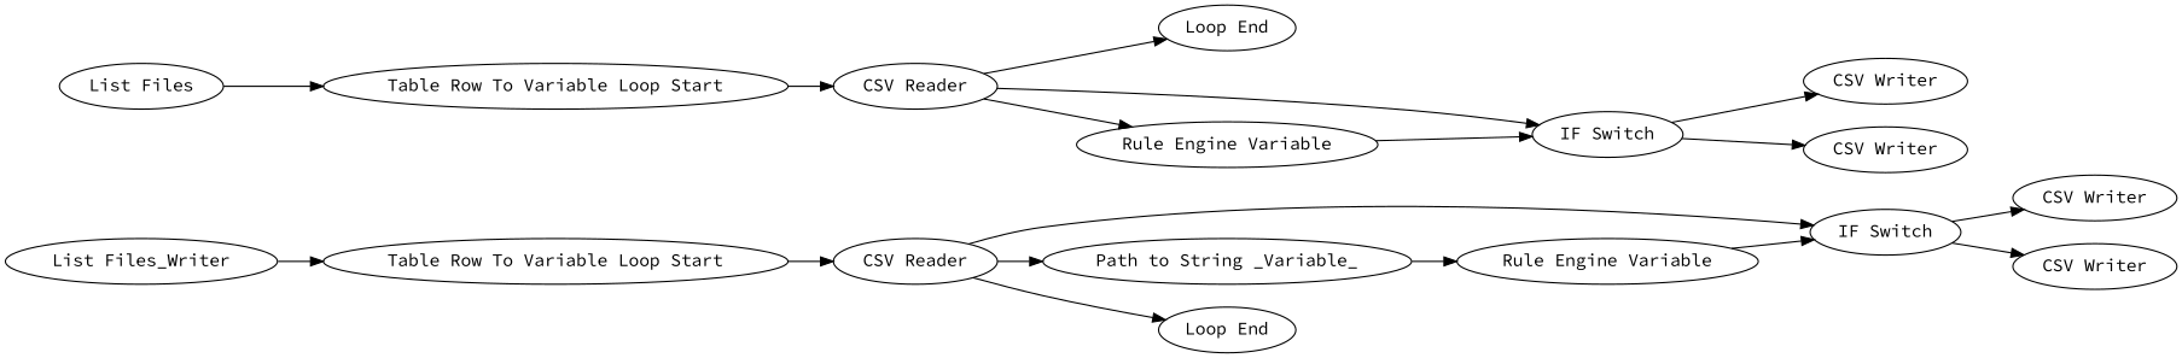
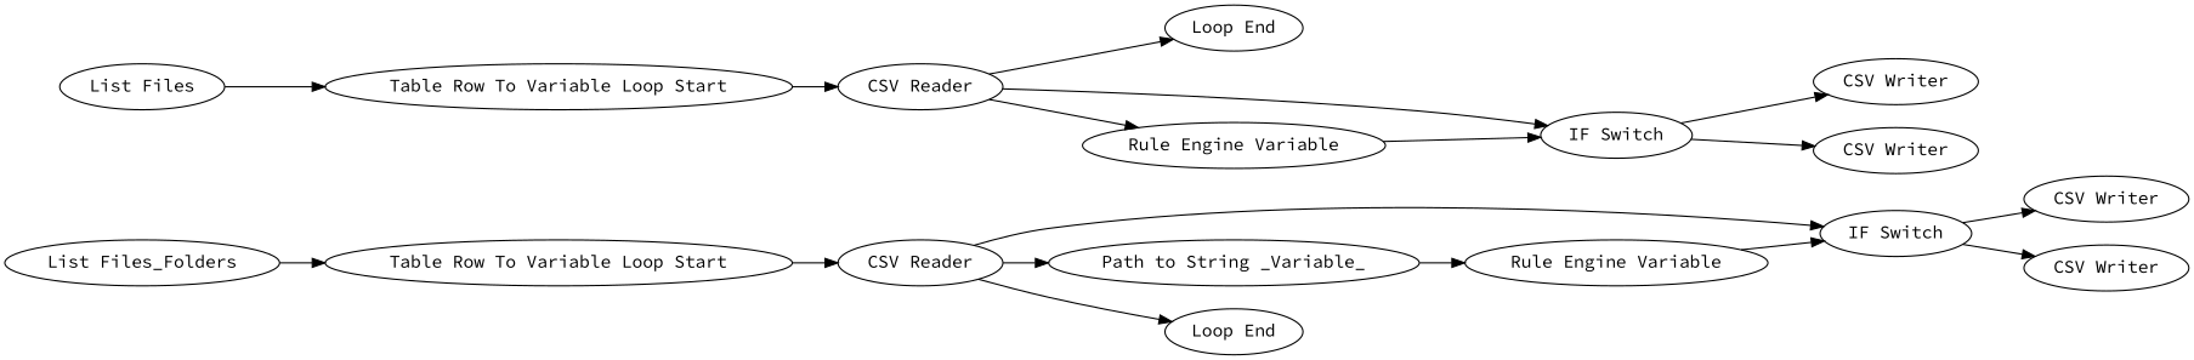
  digraph {
    rankdir=LR
    fontname="Source Code Pro"
    node [fontname="Source Code Pro"]
    edge [fontname="Source Code Pro"]
    n1 [label="IF Switch"]
    n2 [label="CSV Writer"]
    n3 [label="CSV Writer"]
    n4 [label="CSV Reader"]
    n5 [label="Loop End"]
    n6 [label="IF Switch"]
    n7 [label="Rule Engine Variable"]
    n8 [label="Table Row To Variable Loop Start"]
    n9 [label="CSV Reader"]
    n10 [label="Path to String _Variable_"]
    n11 [label="Loop End"]
-   n12 [label="List Files_Writer"]
+   n12 [label="List Files_Folders"]
    n13 [label="CSV Writer"]
    n14 [label="CSV Writer"]
    n15 [label="Rule Engine Variable"]
    n16 [label="List Files"]
    n17 [label="Table Row To Variable Loop Start"]
    n1 -> n2
    n1 -> n3
    n4 -> n5
    n4 -> n6
    n4 -> n7
    n6 -> n13
    n6 -> n14
    n7 -> n6
    n8 -> n9
    n9 -> n1
    n9 -> n10
    n9 -> n11
    n10 -> n15
    n12 -> n8
    n15 -> n1
    n16 -> n17
    n17 -> n4
  }
